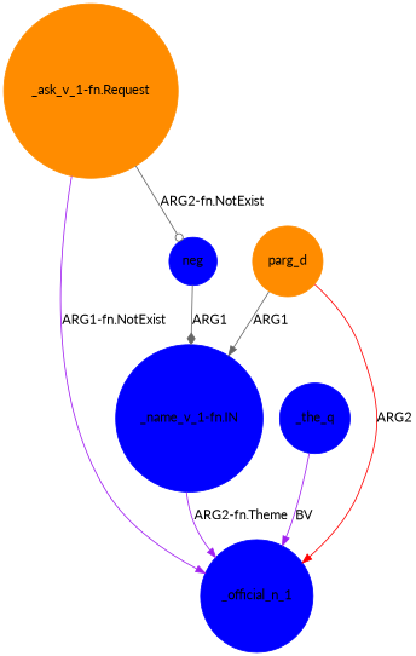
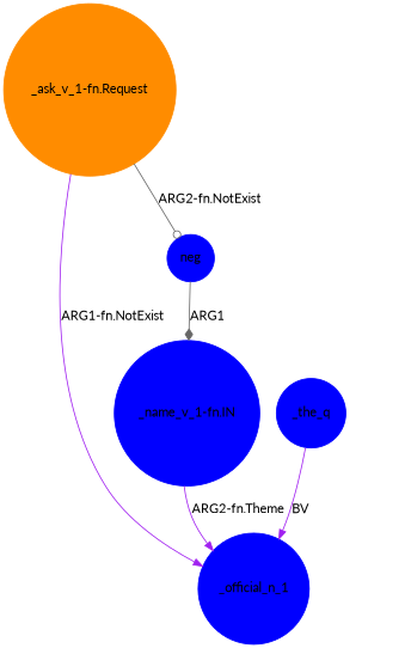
  digraph {
    fontname=Lato
    node [shape=circle style=filled color=blue fontname=Lato]
    edge [color=purple arrowhead=normal fontname=Lato]
    "_name_v_1-fn.IN"
    _official_n_1
    "_ask_v_1-fn.Request" [color=darkorange]
    neg
    _the_q
-   parg_d [color=darkorange]
    "_name_v_1-fn.IN" -> _official_n_1 [label="ARG2-fn.Theme"]
    "_ask_v_1-fn.Request" -> _official_n_1 [label="ARG1-fn.NotExist"]
    "_ask_v_1-fn.Request" -> neg [label="ARG2-fn.NotExist" color=gray40 arrowhead=odot]
    neg -> "_name_v_1-fn.IN" [label=ARG1 color=gray40 arrowhead=diamond]
    _the_q -> _official_n_1 [label=BV]
-   parg_d -> "_name_v_1-fn.IN" [label=ARG1 color=gray40]
-   parg_d -> _official_n_1 [label=ARG2 color=red]
  }
